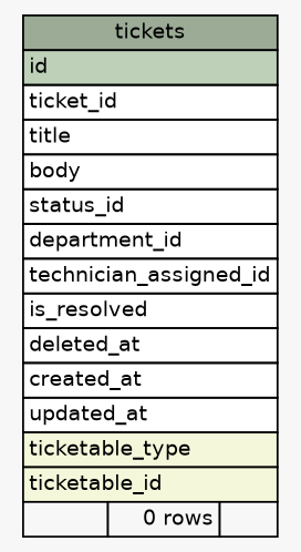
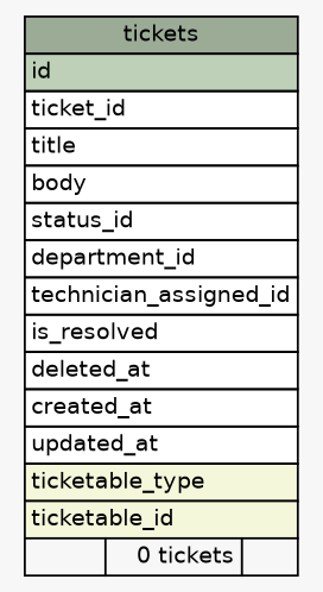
  digraph {
    bgcolor="#f7f7f7"
    fontname="DejaVu Sans"
    fontsize=11
    nodesep=0.18
    rankdir=TB
    ranksep=0.46
-   n1 [fontname="DejaVu Sans" fontsize=11 label=<     <TABLE BORDER="0" CELLBORDER="1" CELLSPACING="0" BGCOLOR="#ffffff">       <TR><TD COLSPAN="3" BGCOLOR="#9bab96" ALIGN="CENTER">tickets</TD></TR>       <TR><TD PORT="id" COLSPAN="3" BGCOLOR="#bed1b8" ALIGN="LEFT">id</TD></TR>       <TR><TD PORT="ticket_id" COLSPAN="3" ALIGN="LEFT">ticket_id</TD></TR>       <TR><TD PORT="title" COLSPAN="3" ALIGN="LEFT">title</TD></TR>       <TR><TD PORT="body" COLSPAN="3" ALIGN="LEFT">body</TD></TR>       <TR><TD PORT="status_id" COLSPAN="3" ALIGN="LEFT">status_id</TD></TR>       <TR><TD PORT="department_id" COLSPAN="3" ALIGN="LEFT">department_id</TD></TR>       <TR><TD PORT="technician_assigned_id" COLSPAN="3" ALIGN="LEFT">technician_assigned_id</TD></TR>       <TR><TD PORT="is_resolved" COLSPAN="3" ALIGN="LEFT">is_resolved</TD></TR>       <TR><TD PORT="deleted_at" COLSPAN="3" ALIGN="LEFT">deleted_at</TD></TR>       <TR><TD PORT="created_at" COLSPAN="3" ALIGN="LEFT">created_at</TD></TR>       <TR><TD PORT="updated_at" COLSPAN="3" ALIGN="LEFT">updated_at</TD></TR>       <TR><TD PORT="ticketable_type" COLSPAN="3" BGCOLOR="#f4f7da" ALIGN="LEFT">ticketable_type</TD></TR>       <TR><TD PORT="ticketable_id" COLSPAN="3" BGCOLOR="#f4f7da" ALIGN="LEFT">ticketable_id</TD></TR>       <TR><TD ALIGN="LEFT" BGCOLOR="#f7f7f7">  </TD><TD ALIGN="RIGHT" BGCOLOR="#f7f7f7">0 rows</TD><TD ALIGN="RIGHT" BGCOLOR="#f7f7f7">  </TD></TR>     </TABLE>> shape=plaintext]
+   n1 [fontname="DejaVu Sans" fontsize=11 label=<     <TABLE BORDER="0" CELLBORDER="1" CELLSPACING="0" BGCOLOR="#ffffff">       <TR><TD COLSPAN="3" BGCOLOR="#9bab96" ALIGN="CENTER">tickets</TD></TR>       <TR><TD PORT="id" COLSPAN="3" BGCOLOR="#bed1b8" ALIGN="LEFT">id</TD></TR>       <TR><TD PORT="ticket_id" COLSPAN="3" ALIGN="LEFT">ticket_id</TD></TR>       <TR><TD PORT="title" COLSPAN="3" ALIGN="LEFT">title</TD></TR>       <TR><TD PORT="body" COLSPAN="3" ALIGN="LEFT">body</TD></TR>       <TR><TD PORT="status_id" COLSPAN="3" ALIGN="LEFT">status_id</TD></TR>       <TR><TD PORT="department_id" COLSPAN="3" ALIGN="LEFT">department_id</TD></TR>       <TR><TD PORT="technician_assigned_id" COLSPAN="3" ALIGN="LEFT">technician_assigned_id</TD></TR>       <TR><TD PORT="is_resolved" COLSPAN="3" ALIGN="LEFT">is_resolved</TD></TR>       <TR><TD PORT="deleted_at" COLSPAN="3" ALIGN="LEFT">deleted_at</TD></TR>       <TR><TD PORT="created_at" COLSPAN="3" ALIGN="LEFT">created_at</TD></TR>       <TR><TD PORT="updated_at" COLSPAN="3" ALIGN="LEFT">updated_at</TD></TR>       <TR><TD PORT="ticketable_type" COLSPAN="3" BGCOLOR="#f4f7da" ALIGN="LEFT">ticketable_type</TD></TR>       <TR><TD PORT="ticketable_id" COLSPAN="3" BGCOLOR="#f4f7da" ALIGN="LEFT">ticketable_id</TD></TR>       <TR><TD ALIGN="LEFT" BGCOLOR="#f7f7f7">  </TD><TD ALIGN="RIGHT" BGCOLOR="#f7f7f7">0 tickets</TD><TD ALIGN="RIGHT" BGCOLOR="#f7f7f7">  </TD></TR>     </TABLE>> shape=plaintext]
  }
